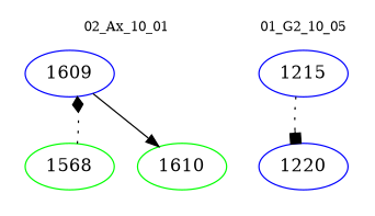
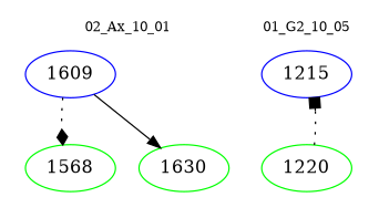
  digraph {
    node [color=green]
    edge [color=black style=dotted]
    n1 [color=blue label=1609]
    n2 [label=1568]
-   n3 [label=1610]
+   n3 [label=1630]
    n4 [color=blue label=1215]
-   n5 [color=blue label=1220]
+   n5 [label=1220]
    subgraph cluster_1 {
      color=white
      fontsize=10
      label="02_Ax_10_01"
      n1
      n2
      n3
    }
    subgraph cluster_2 {
      color=white
      fontsize=10
      label="01_G2_10_05"
      n4
      n5
    }
-   n2 -> n1 [arrowhead=diamond]
+   n1 -> n2 [arrowhead=diamond]
    n1 -> n3 [arrowhead=normal style=solid]
-   n4 -> n5 [arrowhead=box]
+   n5 -> n4 [arrowhead=box]
  }
